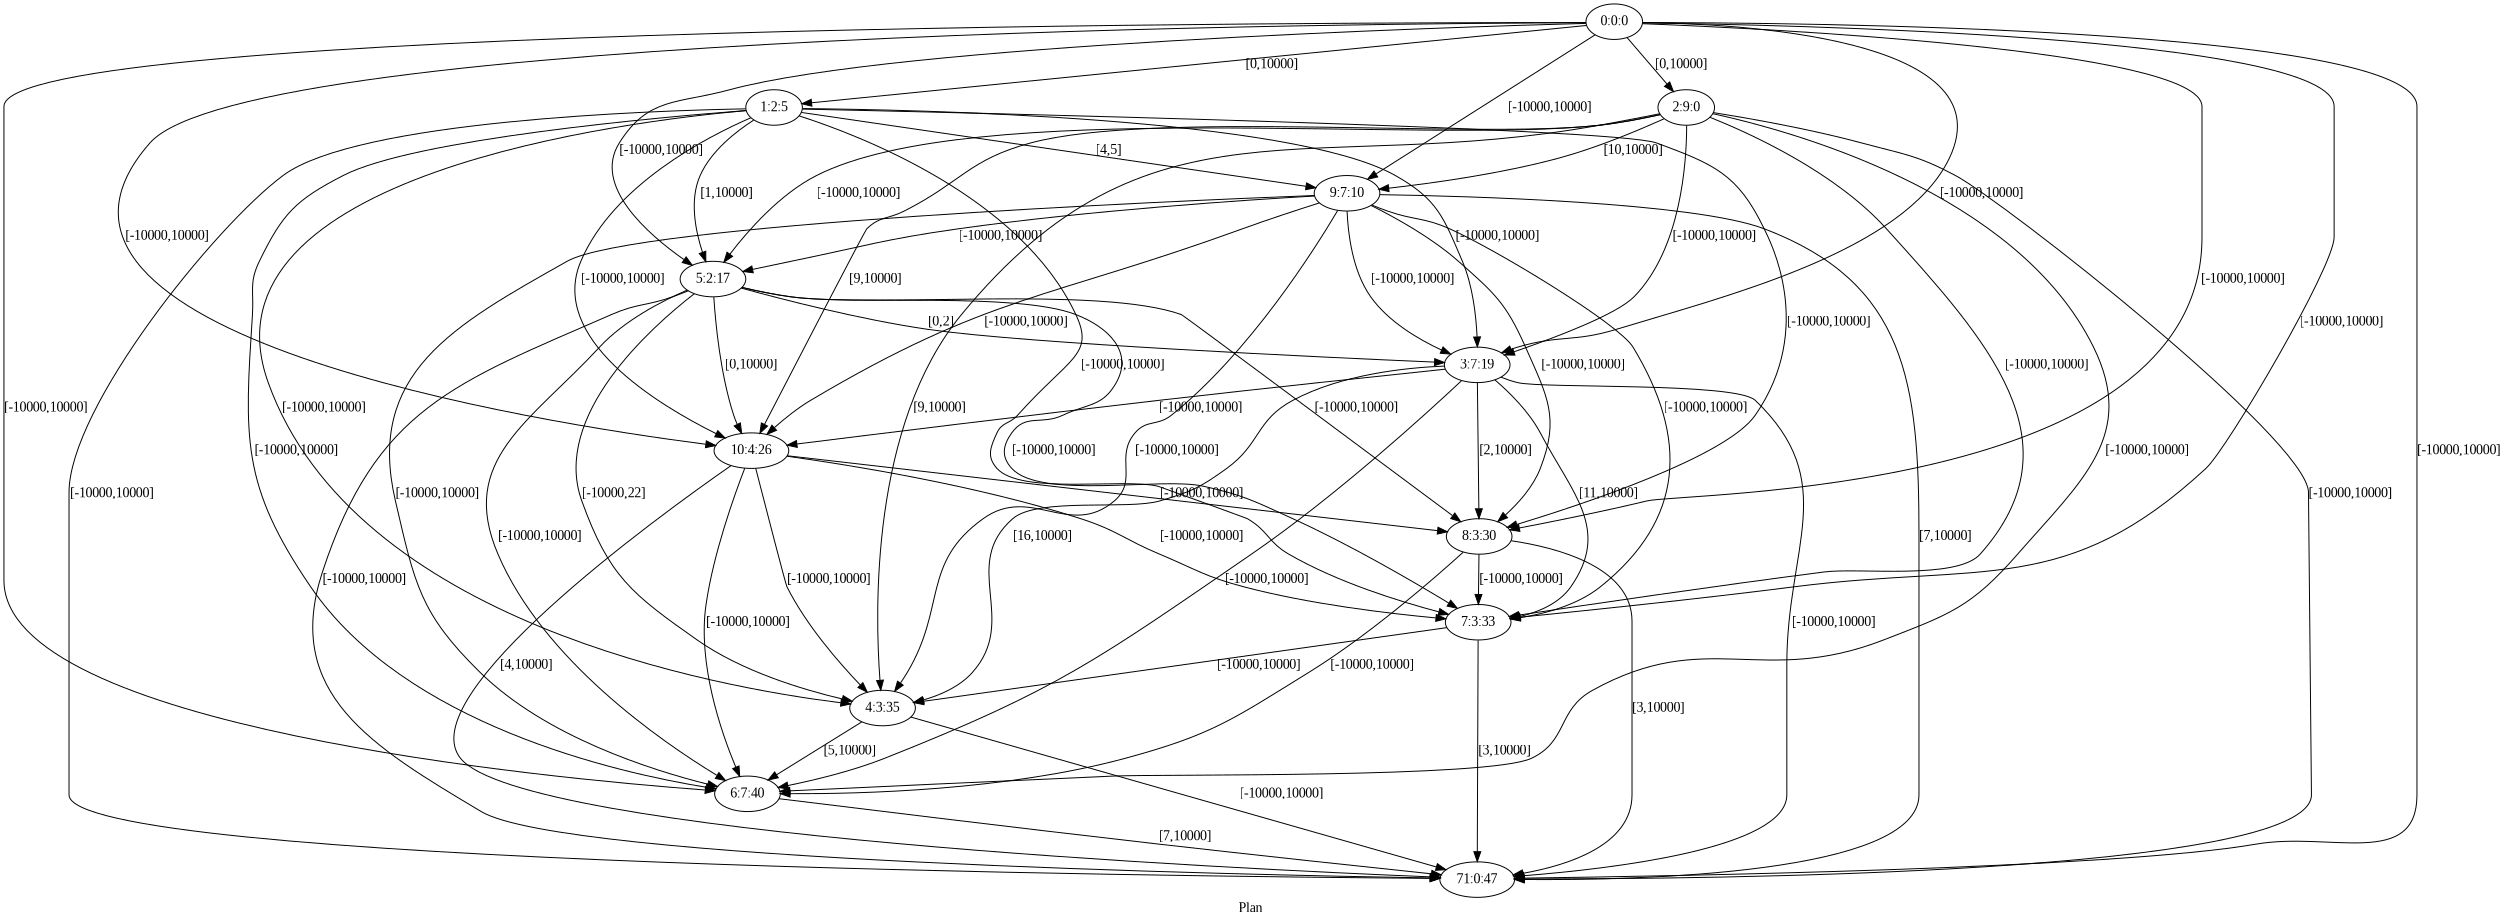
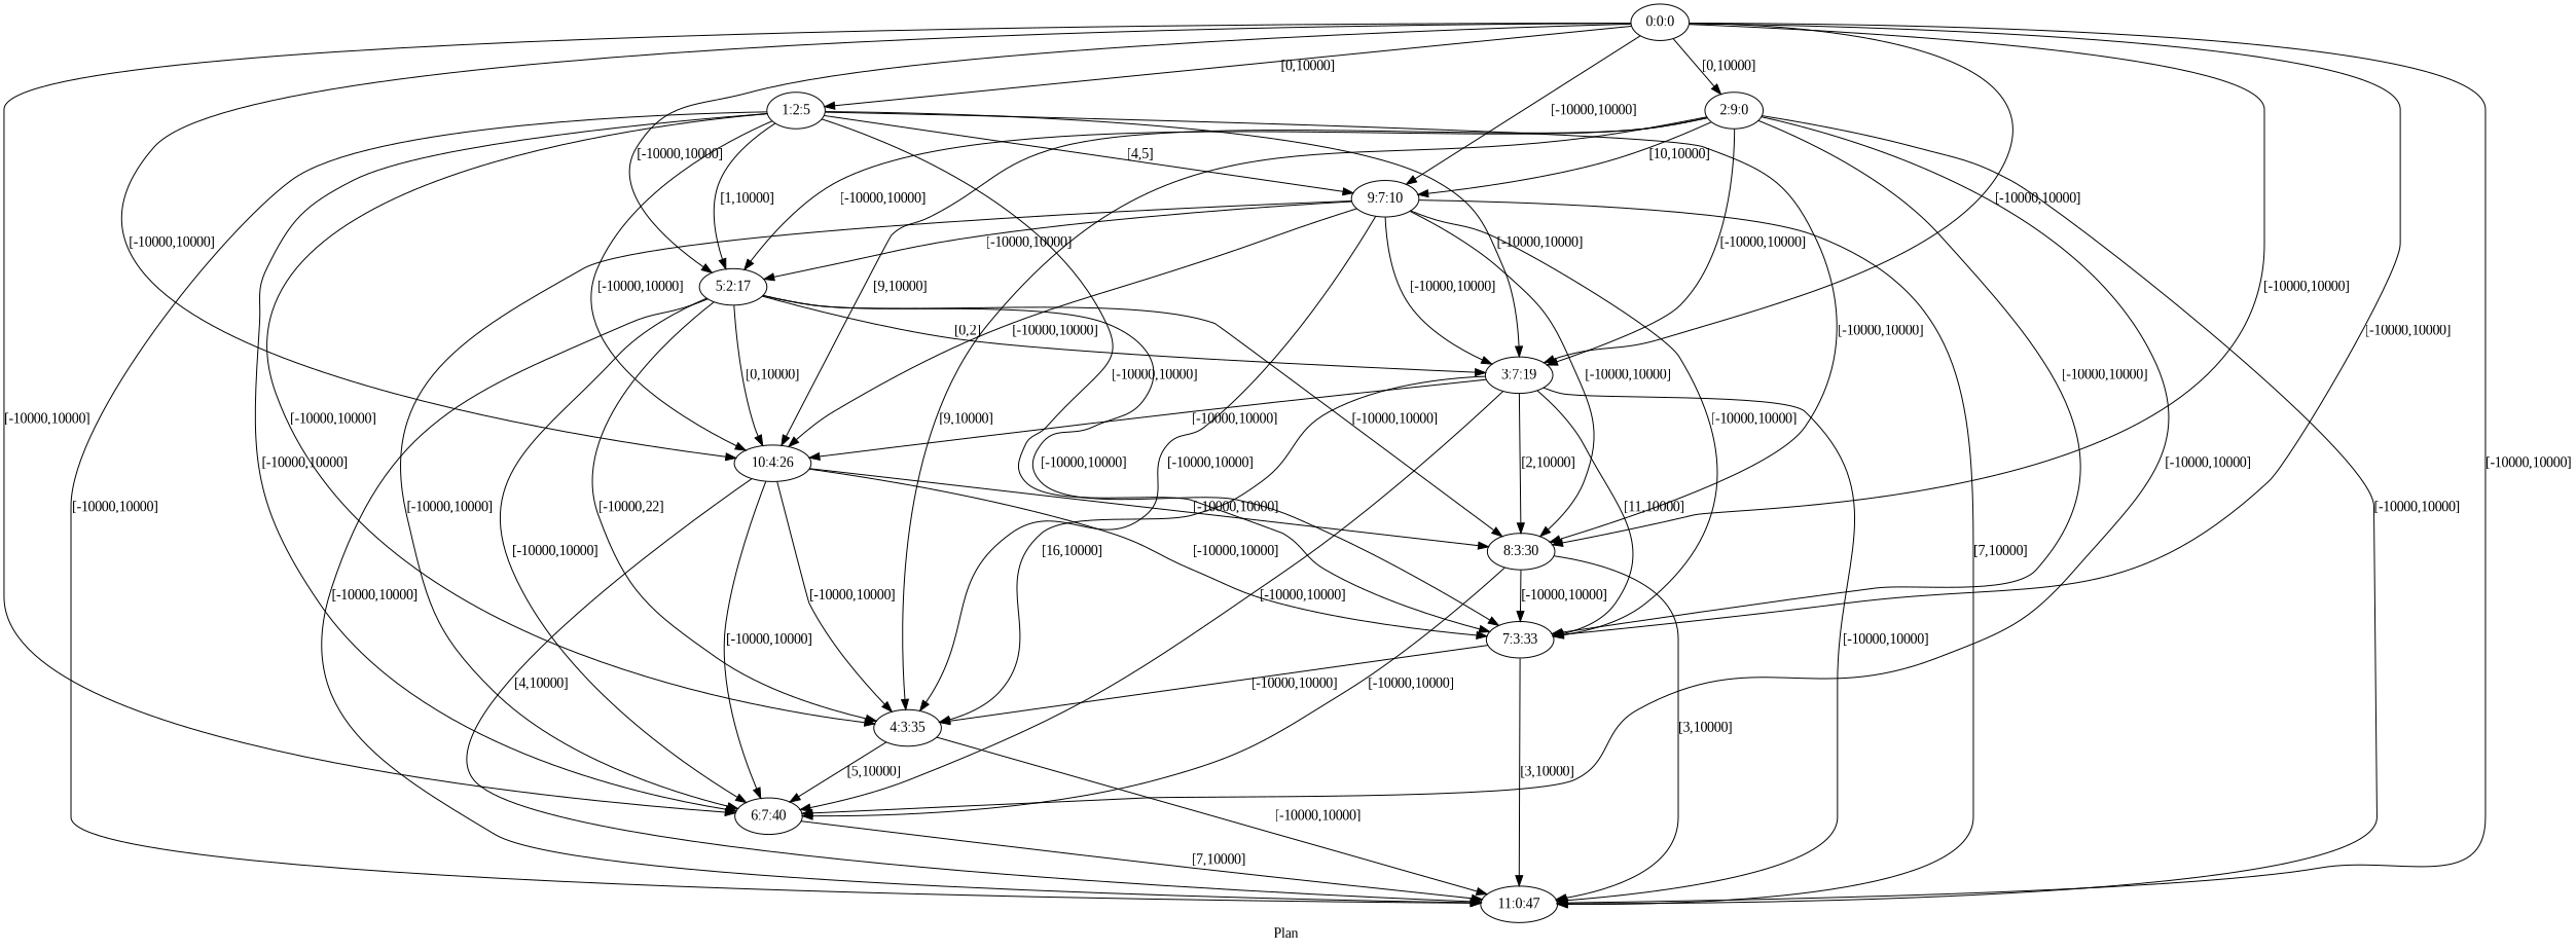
  digraph {
    fldt=0.629666
    fontname="Liberation Serif"
    label="Plan "
    nodesep=.45
    rankdir=TB
    node [fontname="Liberation Serif"]
    edge [fontname="Liberation Serif"]
    "0:0:0"
    "1:2:5"
    "2:9:0"
    "3:7:19"
    "5:2:17"
    "6:7:40"
    "7:3:33"
    "8:3:30"
    "9:7:10"
    "10:4:26"
-   "11:0:47" [label="71:0:47"]
+   "11:0:47"
    "4:3:35"
    "0:0:0" -> "1:2:5" [label="[0,10000]"]
    "0:0:0" -> "2:9:0" [label="[0,10000]"]
    "0:0:0" -> "3:7:19" [label="[-10000,10000]"]
    "0:0:0" -> "5:2:17" [label="[-10000,10000]"]
    "0:0:0" -> "6:7:40" [label="[-10000,10000]"]
    "0:0:0" -> "7:3:33" [label="[-10000,10000]"]
    "0:0:0" -> "8:3:30" [label="[-10000,10000]"]
    "0:0:0" -> "9:7:10" [label="[-10000,10000]"]
    "0:0:0" -> "10:4:26" [label="[-10000,10000]"]
    "0:0:0" -> "11:0:47" [label="[-10000,10000]"]
    "1:2:5" -> "3:7:19" [label="[-10000,10000]"]
    "1:2:5" -> "5:2:17" [label="[1,10000]"]
    "1:2:5" -> "6:7:40" [label="[-10000,10000]"]
    "1:2:5" -> "7:3:33" [label="[-10000,10000]"]
    "1:2:5" -> "8:3:30" [label="[-10000,10000]"]
    "1:2:5" -> "9:7:10" [label="[4,5]"]
    "1:2:5" -> "10:4:26" [label="[-10000,10000]"]
    "1:2:5" -> "11:0:47" [label="[-10000,10000]"]
    "1:2:5" -> "4:3:35" [label="[-10000,10000]"]
    "2:9:0" -> "3:7:19" [label="[-10000,10000]"]
    "2:9:0" -> "5:2:17" [label="[-10000,10000]"]
    "2:9:0" -> "6:7:40" [label="[-10000,10000]"]
    "2:9:0" -> "7:3:33" [label="[-10000,10000]"]
    "2:9:0" -> "9:7:10" [label="[10,10000]"]
    "2:9:0" -> "10:4:26" [label="[9,10000]"]
    "2:9:0" -> "11:0:47" [label="[-10000,10000]"]
    "2:9:0" -> "4:3:35" [label="[9,10000]"]
    "3:7:19" -> "6:7:40" [label="[-10000,10000]"]
    "3:7:19" -> "7:3:33" [label="[11,10000]"]
    "3:7:19" -> "8:3:30" [label="[2,10000]"]
    "3:7:19" -> "10:4:26" [label="[-10000,10000]"]
    "3:7:19" -> "11:0:47" [label="[-10000,10000]"]
    "3:7:19" -> "4:3:35" [label="[16,10000]"]
    "5:2:17" -> "3:7:19" [label="[0,2]"]
    "5:2:17" -> "6:7:40" [label="[-10000,10000]"]
    "5:2:17" -> "7:3:33" [label="[-10000,10000]"]
    "5:2:17" -> "8:3:30" [label="[-10000,10000]"]
    "5:2:17" -> "10:4:26" [label="[0,10000]"]
    "5:2:17" -> "11:0:47" [label="[-10000,10000]"]
    "5:2:17" -> "4:3:35" [label="[-10000,22]"]
    "6:7:40" -> "11:0:47" [label="[7,10000]"]
    "7:3:33" -> "11:0:47" [label="[3,10000]"]
    "7:3:33" -> "4:3:35" [label="[-10000,10000]"]
    "8:3:30" -> "6:7:40" [label="[-10000,10000]"]
    "8:3:30" -> "7:3:33" [label="[-10000,10000]"]
    "8:3:30" -> "11:0:47" [label="[3,10000]"]
    "9:7:10" -> "3:7:19" [label="[-10000,10000]"]
    "9:7:10" -> "5:2:17" [label="[-10000,10000]"]
    "9:7:10" -> "6:7:40" [label="[-10000,10000]"]
    "9:7:10" -> "7:3:33" [label="[-10000,10000]"]
    "9:7:10" -> "8:3:30" [label="[-10000,10000]"]
    "9:7:10" -> "10:4:26" [label="[-10000,10000]"]
    "9:7:10" -> "11:0:47" [label="[7,10000]"]
    "9:7:10" -> "4:3:35" [label="[-10000,10000]"]
    "10:4:26" -> "6:7:40" [label="[-10000,10000]"]
    "10:4:26" -> "7:3:33" [label="[-10000,10000]"]
    "10:4:26" -> "8:3:30" [label="[-10000,10000]"]
    "10:4:26" -> "11:0:47" [label="[4,10000]"]
    "10:4:26" -> "4:3:35" [label="[-10000,10000]"]
    "4:3:35" -> "6:7:40" [label="[5,10000]"]
    "4:3:35" -> "11:0:47" [label="[-10000,10000]"]
  }
